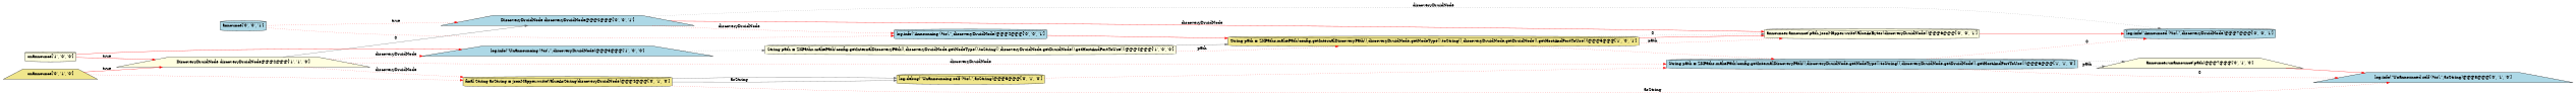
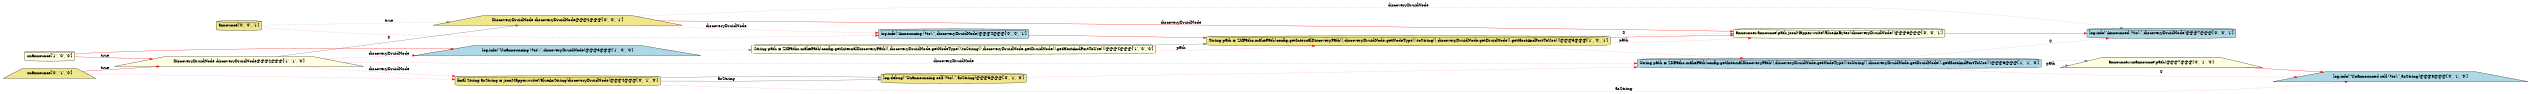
  digraph {
    rankdir=LR
    node [fillcolor=lightblue shape=cylinder style=filled]
    edge [color=red style=dotted]
    n1 [label="log.info(\"Unannounced self (%s(.\",asString)@@@8@@@['0', '1', '0']" shape=trapezium]
    n2 [fillcolor=khaki label="log.debug(\"Unannouncing self (%s(.\",asString)@@@5@@@['0', '1', '0']"]
    n3 [label="String path = ZKPaths.makePath(config.getInternalDiscoveryPath(),discoveryDruidNode.getNodeType().toString(),discoveryDruidNode.getDruidNode().getHostAndPortToUse())@@@6@@@['1', '1', '0']"]
    n4 [label="log.info(\"Announced (%s(.\",discoveryDruidNode)@@@7@@@['0', '0', '1']"]
    n5 [fillcolor=lightyellow label="announcer.unannounce(path)@@@7@@@['0', '1', '0']" shape=trapezium]
-   n6 [label="DiscoveryDruidNode discoveryDruidNode@@@2@@@['0', '0', '1']" shape=trapezium]
+   n6 [fillcolor=khaki label="DiscoveryDruidNode discoveryDruidNode@@@2@@@['0', '0', '1']" shape=trapezium]
    n7 [fillcolor=lightyellow label="announcer.announce(path,jsonMapper.writeValueAsBytes(discoveryDruidNode))@@@6@@@['0', '0', '1']"]
    n8 [label="log.info(\"Announcing (%s(.\",discoveryDruidNode)@@@4@@@['0', '0', '1']"]
    n9 [fillcolor=khaki label="String path = ZKPaths.makePath(config.getInternalDiscoveryPath(),discoveryDruidNode.getNodeType().toString(),discoveryDruidNode.getDruidNode().getHostAndPortToUse())@@@5@@@['1', '0', '1']"]
    n10 [label="log.info(\"Unannouncing (%s(.\",discoveryDruidNode)@@@3@@@['1', '0', '0']" shape=trapezium]
    n11 [fillcolor=lightyellow label="String path = ZKPaths.makePath(config.getInternalDiscoveryPath(),discoveryDruidNode.getNodeType().toString(),discoveryDruidNode.getDruidNode().getHostAndPortToUse())@@@4@@@['1', '0', '0']"]
    n12 [fillcolor=lightyellow label="DiscoveryDruidNode discoveryDruidNode@@@2@@@['1', '1', '0']" shape=trapezium]
    n13 [fillcolor=khaki label="final String asString = jsonMapper.writeValueAsString(discoveryDruidNode)@@@4@@@['0', '1', '0']"]
-   n14 [label="announce['0', '0', '1']"]
+   n14 [fillcolor=khaki label="announce['0', '0', '1']"]
    n15 [fillcolor=lightyellow label="unannounce['1', '0', '0']"]
    n16 [fillcolor=khaki label="unannounce['0', '1', '0']" shape=trapezium]
    n2 -> n3
    n3 -> n1 [label=0]
    n3 -> n4 [label=0]
    n3 -> n5 [color=gray40]
    n3 -> n5 [color=gray40 label=path]
    n5 -> n1 [style=solid]
    n6 -> n4 [color=gray40 label=discoveryDruidNode]
    n6 -> n7 [label=discoveryDruidNode style=solid]
    n6 -> n8 [label=discoveryDruidNode]
    n7 -> n4 [style=solid]
    n8 -> n9 [style=solid]
    n9 -> n3
    n9 -> n7 [style=solid]
    n9 -> n7 [label=path]
    n9 -> n7 [color=gray40 label=0]
    n10 -> n11 [color=gray40]
    n11 -> n9 [color=gray40 style=solid]
    n11 -> n9 [label=path]
    n12 -> n3 [label=discoveryDruidNode]
    n12 -> n6 [color=gray40 label=0 style=solid]
    n12 -> n10 [label=discoveryDruidNode]
    n12 -> n13 [label=discoveryDruidNode]
    n13 -> n1 [label=asString]
    n13 -> n2 [color=gray40 label=asString style=solid]
    n13 -> n2 [color=gray40 style=solid]
-   n14 -> n6 [label=true]
+   n14 -> n6 [color=gray40 label=true]
    n14 -> n8
    n15 -> n10 [style=solid]
    n15 -> n12 [label=true style=solid]
    n16 -> n12 [label=true style=solid]
    n16 -> n13
  }
